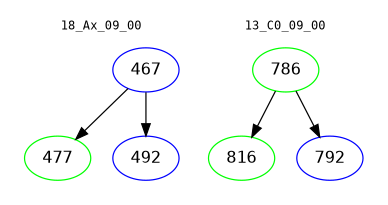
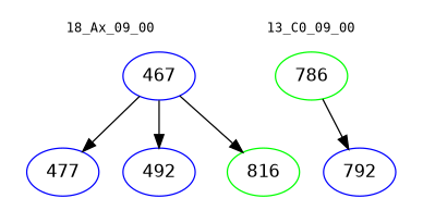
  digraph {
    fontname="DejaVu Sans Mono"
    node [color=blue fontname="DejaVu Sans Mono"]
    edge [color=black fontname="DejaVu Sans Mono"]
    n1 [label=467]
-   n2 [color=green label=477]
+   n2 [label=477]
    n3 [label=492]
    n4 [color=green label=786]
    n5 [label=792]
    n6 [color=green label=816]
    subgraph cluster_1 {
      color=white
      fontsize=10
      label="18_Ax_09_00"
      n1
      n2
      n3
    }
    subgraph cluster_2 {
      color=white
      fontsize=10
      label="13_C0_09_00"
      n4
      n5
      n6
    }
    n1 -> n2
    n1 -> n3
    n4 -> n5
-   n4 -> n6
+   n1 -> n6
  }
